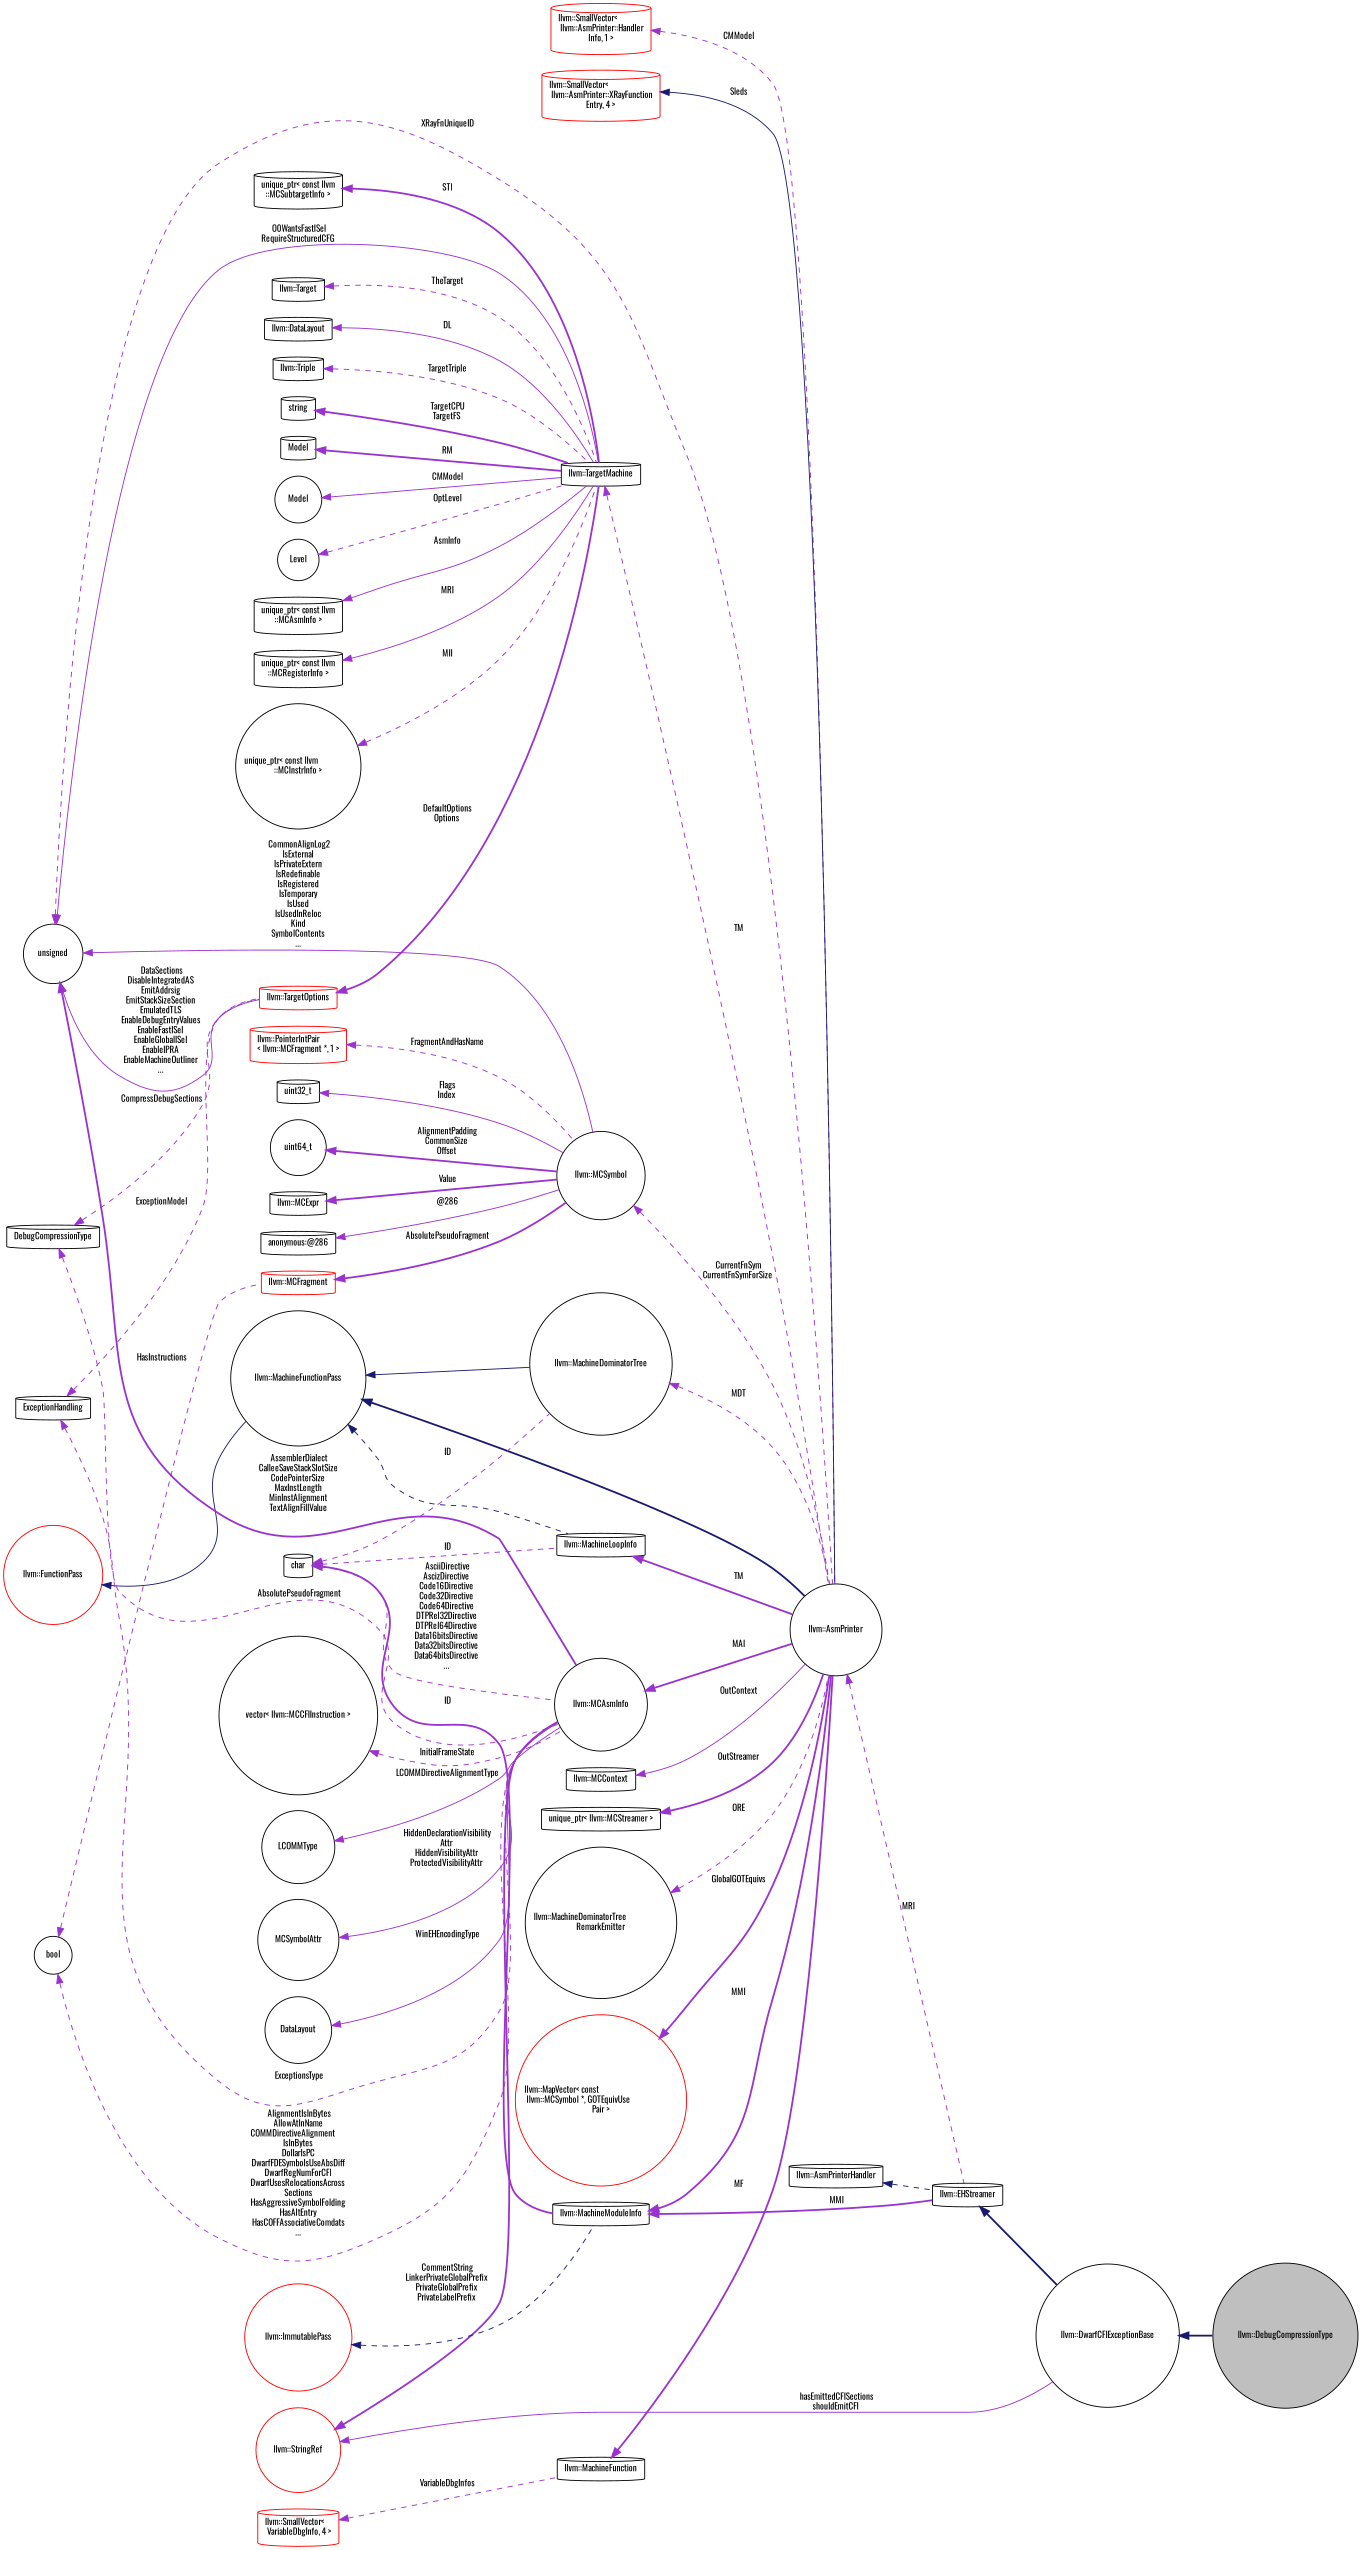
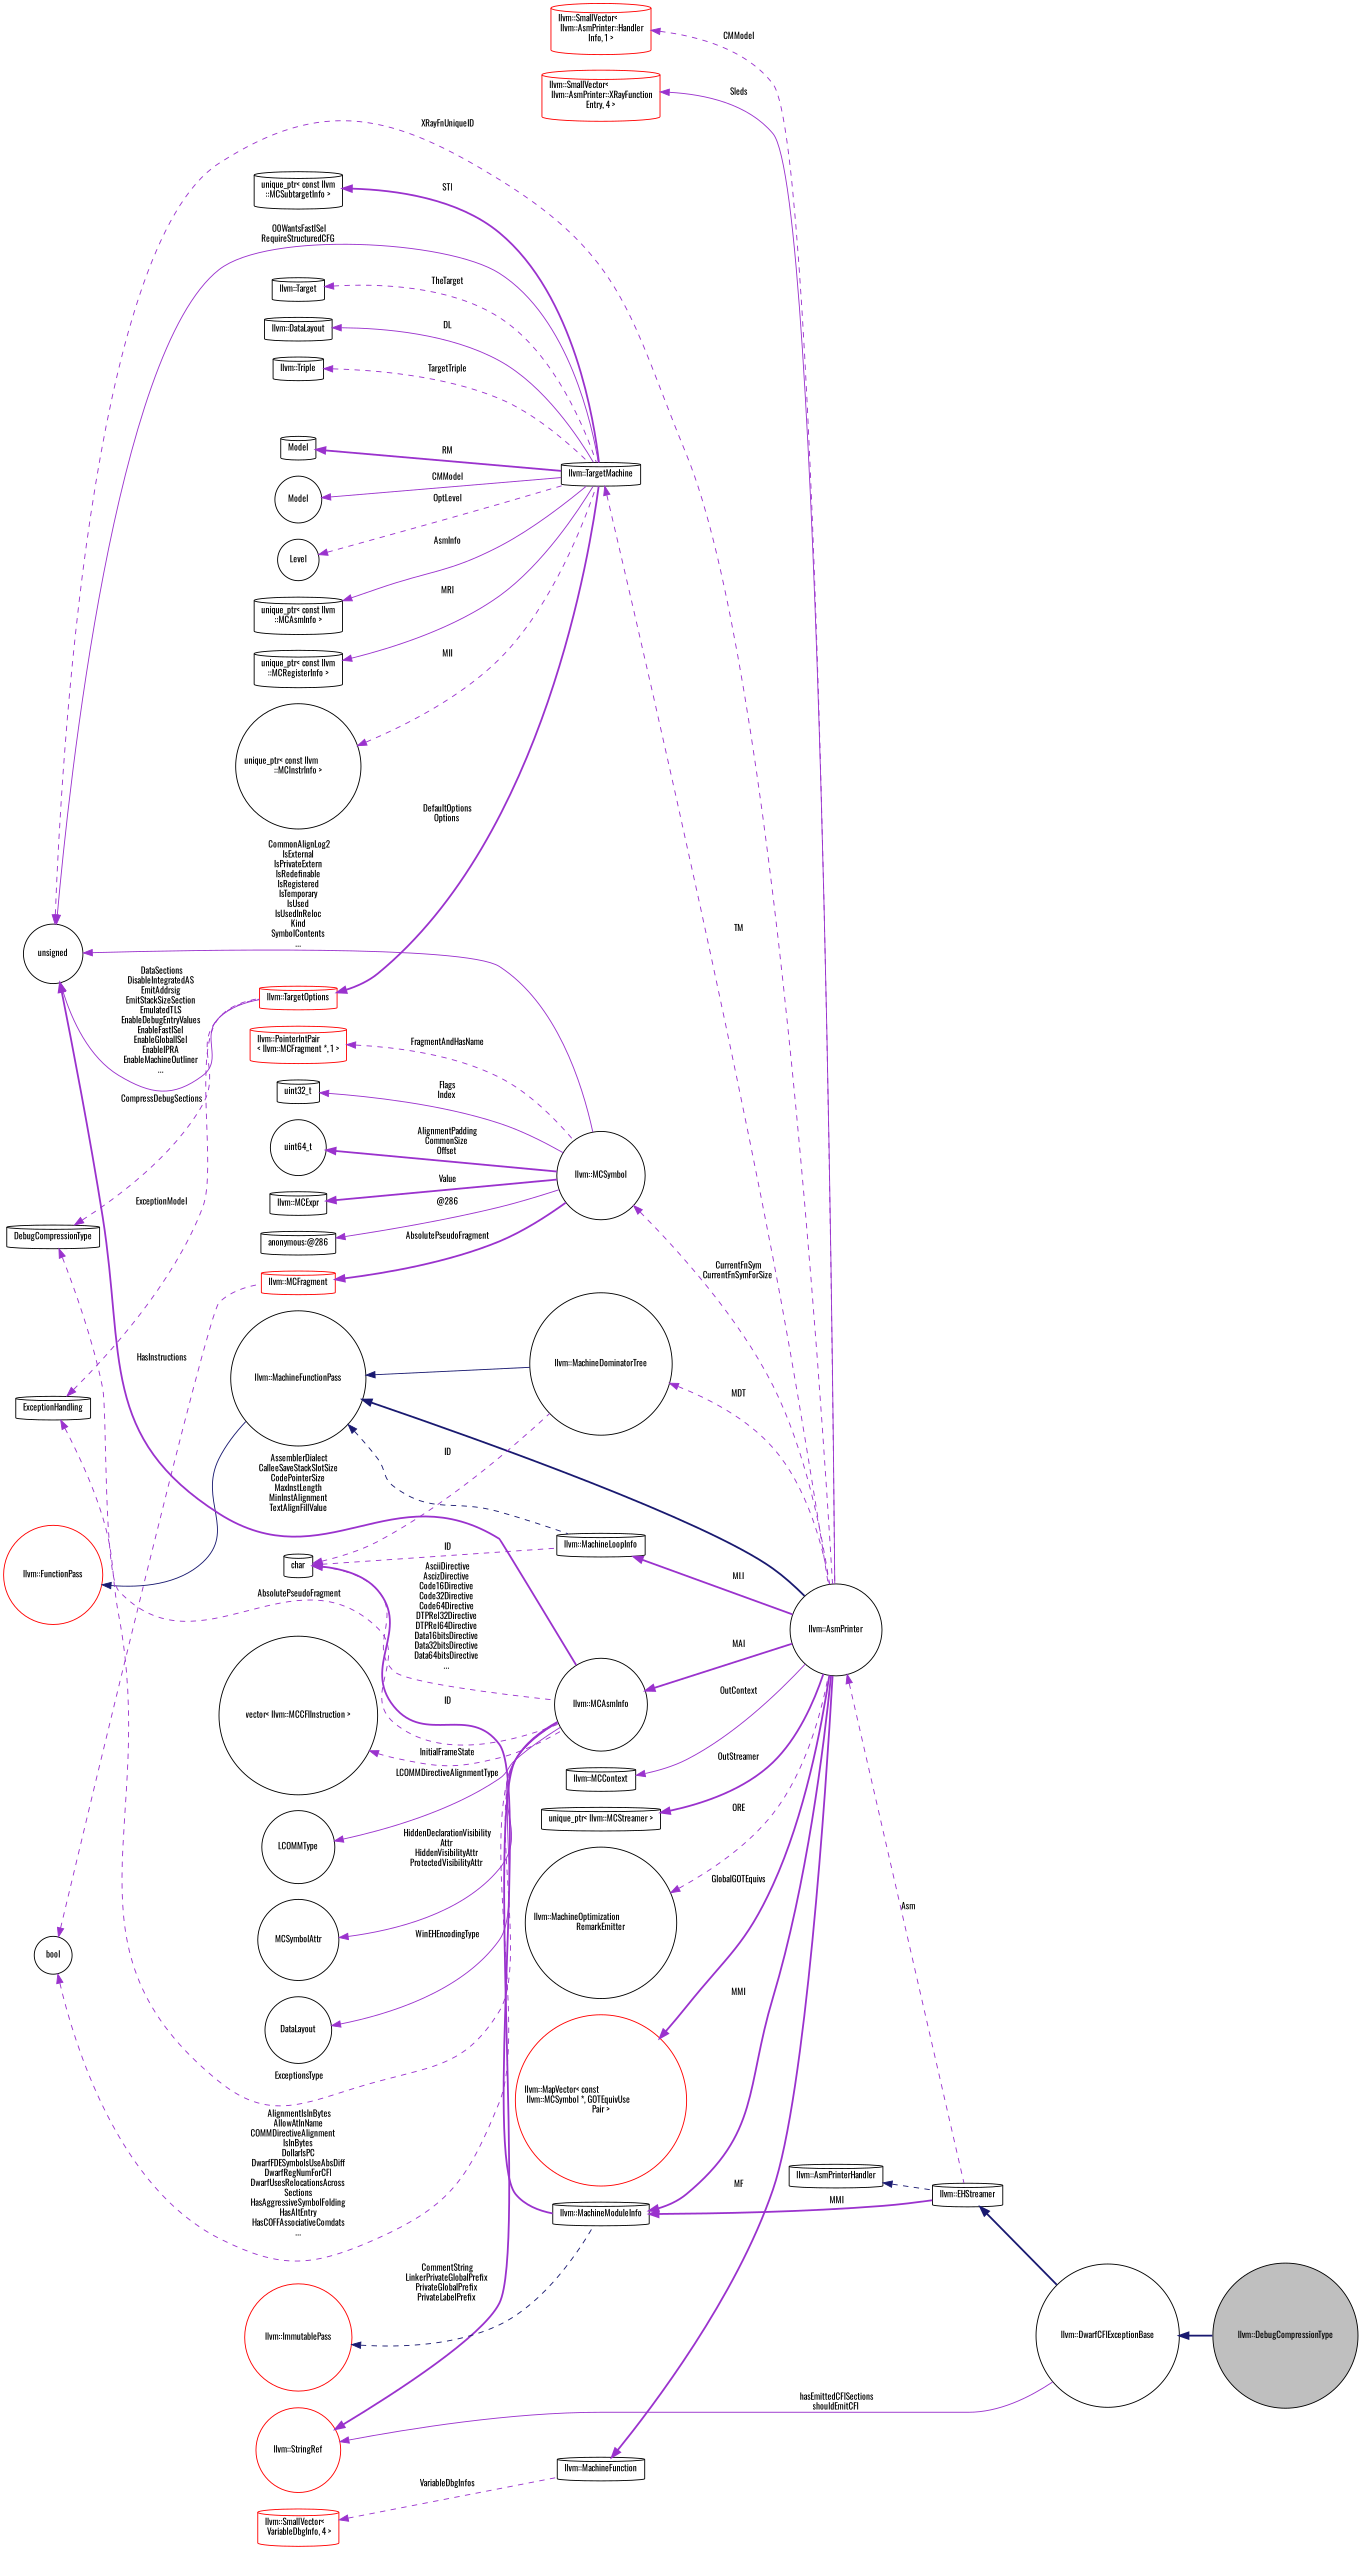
  digraph {
    fontname=Oswald
    rankdir=LR
    node [color=black fontname=Oswald fontsize=10 shape=cylinder]
    edge [color=darkorchid3 dir=back fontname=Oswald fontsize=10 labelfontname=Helvetica labelfontsize=10 style=dashed]
    n1 [fillcolor=grey75 fontcolor=black height=0.2 label="llvm::DebugCompressionType" shape=circle style=filled width=0.4]
    n2 [height=0.2 label="llvm::DwarfCFIExceptionBase" shape=circle width=0.4]
    n3 [height=0.2 label="llvm::EHStreamer" width=0.4]
    n4 [height=0.2 label="llvm::AsmPrinterHandler" width=0.4]
    n5 [height=0.2 label="llvm::AsmPrinter" shape=circle width=0.4]
    n6 [height=0.2 label="llvm::MachineFunctionPass" shape=circle width=0.4]
    n7 [height=0.2 label="llvm::MachineDominatorTree" shape=circle width=0.4]
    n8 [height=0.2 label="llvm::MachineLoopInfo" width=0.4]
    n9 [color=red height=0.2 label="llvm::FunctionPass" shape=circle width=0.4]
    n10 [height=0.2 label="llvm::TargetMachine" width=0.4]
    n11 [height=0.2 label="llvm::Target" width=0.4]
    n12 [height=0.2 label="llvm::DataLayout" width=0.4]
    n13 [height=0.2 label="llvm::Triple" width=0.4]
-   n14 [height=0.2 label=string width=0.4]
    n15 [height=0.2 label=Model width=0.4]
    n16 [height=0.2 label=Model shape=circle width=0.4]
    n17 [height=0.2 label=Level shape=circle width=0.4]
    n18 [height=0.2 label="unique_ptr\< const llvm\l::MCAsmInfo \>" width=0.4]
    n19 [height=0.2 label="unique_ptr\< const llvm\l::MCRegisterInfo \>" width=0.4]
    n20 [height=0.2 label="unique_ptr\< const llvm\l::MCInstrInfo \>" shape=circle width=0.4]
    n21 [height=0.2 label="unique_ptr\< const llvm\l::MCSubtargetInfo \>" width=0.4]
    n22 [height=0.2 label=unsigned shape=circle width=0.4]
    n23 [color=red height=0.2 label="llvm::TargetOptions" width=0.4]
    n24 [height=0.2 label="llvm::MCAsmInfo" shape=circle width=0.4]
    n25 [height=0.2 label="llvm::MCSymbol" shape=circle width=0.4]
    n26 [height=0.2 label=DebugCompressionType width=0.4]
    n27 [height=0.2 label=ExceptionHandling width=0.4]
    n28 [height=0.2 label=bool shape=circle width=0.4]
    n29 [color=red height=0.2 label="llvm::MCFragment" width=0.4]
    n30 [height=0.2 label=char width=0.4]
    n31 [height=0.2 label="llvm::MachineModuleInfo" width=0.4]
    n32 [color=red height=0.2 label="llvm::StringRef" shape=circle width=0.4]
    n33 [height=0.2 label=LCOMMType shape=circle width=0.4]
    n34 [height=0.2 label=MCSymbolAttr shape=circle width=0.4]
    n35 [height=0.2 label=DataLayout shape=circle width=0.4]
    n36 [height=0.2 label="vector\< llvm::MCCFIInstruction \>" shape=circle width=0.4]
    n37 [height=0.2 label="llvm::MCContext" width=0.4]
    n38 [height=0.2 label="unique_ptr\< llvm::MCStreamer \>" width=0.4]
    n39 [height=0.2 label="llvm::MachineFunction" width=0.4]
    n40 [color=red height=0.2 label="llvm::SmallVector\<\l VariableDbgInfo, 4 \>" width=0.4]
    n41 [color=red height=0.2 label="llvm::ImmutablePass" shape=circle width=0.4]
-   n42 [height=0.2 label="llvm::MachineDominatorTree\lRemarkEmitter" shape=circle width=0.4]
+   n42 [height=0.2 label="llvm::MachineOptimization\lRemarkEmitter" shape=circle width=0.4]
    n43 [color=red height=0.2 label="llvm::PointerIntPair\l\< llvm::MCFragment *, 1 \>" width=0.4]
    n44 [height=0.2 label=uint32_t width=0.4]
    n45 [height=0.2 label=uint64_t shape=circle width=0.4]
    n46 [height=0.2 label="llvm::MCExpr" width=0.4]
    n47 [height=0.2 label="anonymous:@286" width=0.4]
    n48 [color=red height=0.2 label="llvm::MapVector\< const\l llvm::MCSymbol *, GOTEquivUse\lPair \>" shape=circle width=0.4]
    n49 [color=red height=0.2 label="llvm::SmallVector\<\l llvm::AsmPrinter::Handler\lInfo, 1 \>" width=0.4]
    n50 [color=red height=0.2 label="llvm::SmallVector\<\l llvm::AsmPrinter::XRayFunction\lEntry, 4 \>" width=0.4]
    n2 -> n1 [color=midnightblue style=bold]
    n3 -> n2 [color=midnightblue style=bold]
    n4 -> n3 [color=midnightblue]
-   n5 -> n3 [label=" MRI"]
+   n5 -> n3 [label=" Asm"]
    n6 -> n5 [color=midnightblue style=bold]
    n6 -> n7 [color=midnightblue style=solid]
    n6 -> n8 [color=midnightblue]
    n7 -> n5 [label=" MDT"]
-   n8 -> n5 [label=" TM" style=bold]
+   n8 -> n5 [label=" MLI" style=bold]
    n9 -> n6 [color=midnightblue style=solid]
    n10 -> n5 [label=" TM"]
    n11 -> n10 [label=" TheTarget"]
    n12 -> n10 [label=" DL" style=solid]
    n13 -> n10 [label=" TargetTriple"]
-   n14 -> n10 [label=" TargetCPU\nTargetFS" style=bold]
    n15 -> n10 [label=" RM" style=bold]
    n16 -> n10 [label=" CMModel" style=solid]
    n17 -> n10 [label=" OptLevel"]
    n18 -> n10 [label=" AsmInfo" style=solid]
    n19 -> n10 [label=" MRI" style=solid]
    n20 -> n10 [label=" MII"]
    n21 -> n10 [label=" STI" style=bold]
    n22 -> n5 [label=" XRayFnUniqueID"]
    n22 -> n10 [label=" O0WantsFastISel\nRequireStructuredCFG" style=solid]
    n22 -> n23 [label=" DataSections\nDisableIntegratedAS\nEmitAddrsig\nEmitStackSizeSection\nEmulatedTLS\nEnableDebugEntryValues\nEnableFastISel\nEnableGlobalISel\nEnableIPRA\nEnableMachineOutliner\n..." style=solid]
    n22 -> n24 [label=" AssemblerDialect\nCalleeSaveStackSlotSize\nCodePointerSize\nMaxInstLength\nMinInstAlignment\nTextAlignFillValue" style=bold]
    n22 -> n25 [label=" CommonAlignLog2\nIsExternal\nIsPrivateExtern\nIsRedefinable\nIsRegistered\nIsTemporary\nIsUsed\nIsUsedInReloc\nKind\nSymbolContents\n..." style=solid]
    n23 -> n10 [label=" DefaultOptions\nOptions" style=bold]
    n24 -> n5 [label=" MAI" style=bold]
    n25 -> n5 [label=" CurrentFnSym\nCurrentFnSymForSize"]
    n26 -> n23 [label=" CompressDebugSections"]
    n26 -> n24 [label=" AbsolutePseudoFragment"]
    n27 -> n23 [label=" ExceptionModel"]
    n27 -> n24 [label=" ExceptionsType"]
    n28 -> n24 [label=" AlignmentIsInBytes\nAllowAtInName\nCOMMDirectiveAlignment\lIsInBytes\nDollarIsPC\nDwarfFDESymbolsUseAbsDiff\nDwarfRegNumForCFI\nDwarfUsesRelocationsAcross\lSections\nHasAggressiveSymbolFolding\nHasAltEntry\nHasCOFFAssociativeComdats\n..."]
    n28 -> n29 [label=" HasInstructions"]
    n29 -> n25 [label=" AbsolutePseudoFragment" style=bold]
    n30 -> n7 [label=" ID"]
    n30 -> n8 [label=" ID"]
    n30 -> n24 [label=" AsciiDirective\nAscizDirective\nCode16Directive\nCode32Directive\nCode64Directive\nDTPRel32Directive\nDTPRel64Directive\nData16bitsDirective\nData32bitsDirective\nData64bitsDirective\n..."]
    n30 -> n31 [label=" ID" style=bold]
    n31 -> n3 [label=" MMI" style=bold]
    n31 -> n5 [label=" MMI" style=bold]
    n32 -> n2 [label=" hasEmittedCFISections\nshouldEmitCFI" style=solid]
    n32 -> n24 [label=" CommentString\nLinkerPrivateGlobalPrefix\nPrivateGlobalPrefix\nPrivateLabelPrefix" style=bold]
    n33 -> n24 [label=" LCOMMDirectiveAlignmentType" style=solid]
    n34 -> n24 [label=" HiddenDeclarationVisibility\lAttr\nHiddenVisibilityAttr\nProtectedVisibilityAttr" style=solid]
    n35 -> n24 [label=" WinEHEncodingType" style=solid]
    n36 -> n24 [label=" InitialFrameState"]
    n37 -> n5 [label=" OutContext" style=solid]
    n38 -> n5 [label=" OutStreamer" style=bold]
    n39 -> n5 [label=" MF" style=bold]
    n40 -> n39 [label=" VariableDbgInfos"]
    n41 -> n31 [color=midnightblue]
    n42 -> n5 [label=" ORE"]
    n43 -> n25 [label=" FragmentAndHasName"]
    n44 -> n25 [label=" Flags\nIndex" style=solid]
    n45 -> n25 [label=" AlignmentPadding\nCommonSize\nOffset" style=bold]
    n46 -> n25 [label=" Value" style=bold]
    n47 -> n25 [label=" @286" style=solid]
    n48 -> n5 [label=" GlobalGOTEquivs" style=bold]
    n49 -> n5 [label=" CMModel"]
-   n50 -> n5 [color=midnightblue label=" Sleds" style=solid]
+   n50 -> n5 [label=" Sleds" style=solid]
  }
